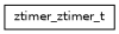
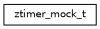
  digraph {
    rankdir=LR
-   n1 [color=black fillcolor=white fontname=Helvetica fontsize=10 height=0.2 label=ztimer_ztimer_t shape=record style=filled width=0.4]
+   n1 [color=black fillcolor=white fontname=Helvetica fontsize=10 height=0.2 label=ztimer_mock_t shape=record style=filled width=0.4]
  }
